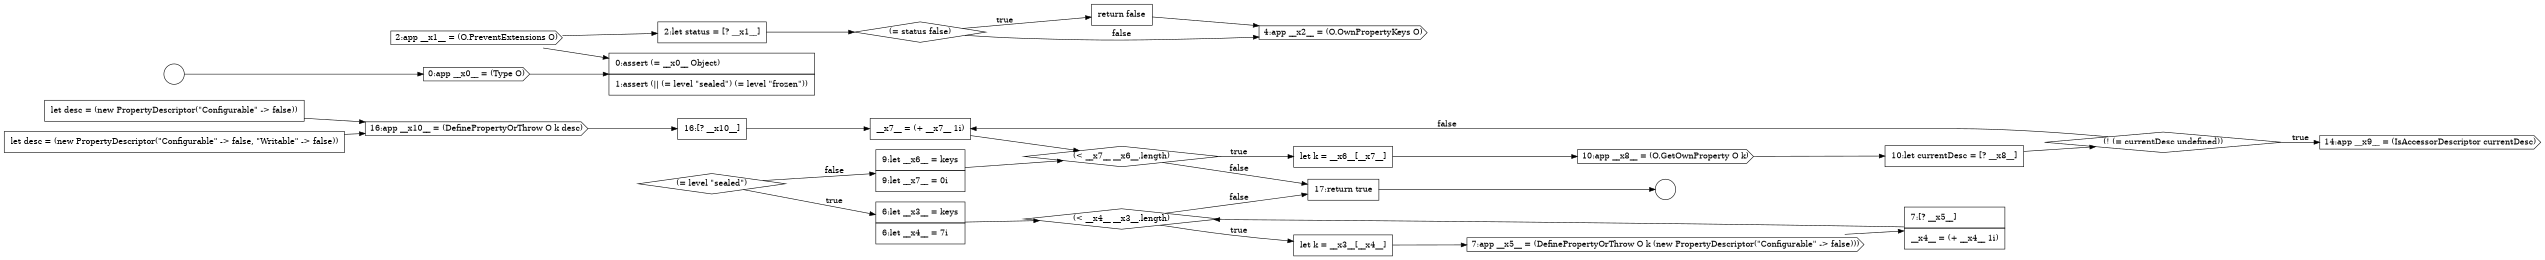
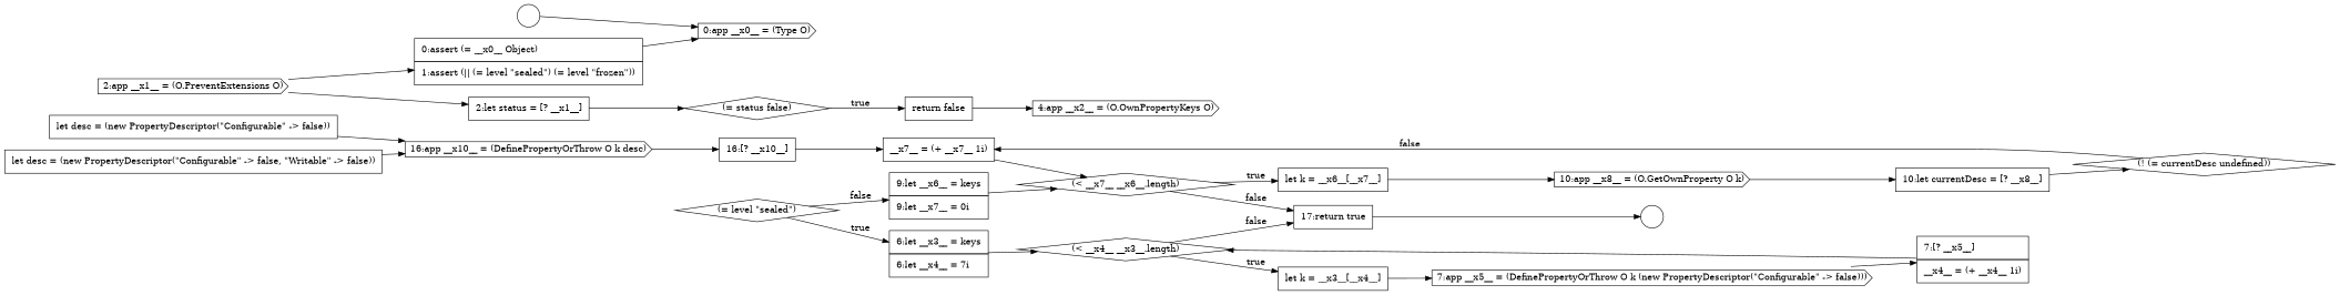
  digraph {
    rankdir=LR
    node [color=black fillcolor=white shape=none style=filled]
    edge [color=black]
    n1 [label=<<font color="black">     <table border="0" cellborder="1" cellspacing="0" cellpadding="10">       <tr><td align="left">__x7__ = (+ __x7__ 1i)</td></tr>     </table>   </font>> margin=0]
    n2 [label=<<font color="black">(&lt; __x7__ __x6__.length)</font>> shape=diamond]
    n3 [label=<<font color="black">     <table border="0" cellborder="1" cellspacing="0" cellpadding="10">       <tr><td align="left">17:return true</td></tr>     </table>   </font>> margin=0]
    n4 [label=<<font color="black">     <table border="0" cellborder="1" cellspacing="0" cellpadding="10">       <tr><td align="left">let k = __x6__[__x7__]</td></tr>     </table>   </font>> margin=0]
    n5 [label=<<font color="black">     <table border="0" cellborder="1" cellspacing="0" cellpadding="10">       <tr><td align="left">10:let currentDesc = [? __x8__]</td></tr>     </table>   </font>> margin=0]
    n6 [label=<<font color="black">(! (= currentDesc undefined))</font>> shape=diamond]
-   n7 [label=<<font color="black">14:app __x9__ = (IsAccessorDescriptor currentDesc)</font>> shape=cds]
    n8 [label=<<font color="black">10:app __x8__ = (O.GetOwnProperty O k)</font>> shape=cds]
    n9 [label=<<font color="black">(= status false)</font>> shape=diamond]
    n10 [label=<<font color="black">     <table border="0" cellborder="1" cellspacing="0" cellpadding="10">       <tr><td align="left">return false</td></tr>     </table>   </font>> margin=0]
    n11 [label=<<font color="black">4:app __x2__ = (O.OwnPropertyKeys O)</font>> shape=cds]
    n12 [label=<<font color="black">     <table border="0" cellborder="1" cellspacing="0" cellpadding="10">       <tr><td align="left">let k = __x3__[__x4__]</td></tr>     </table>   </font>> margin=0]
    n13 [label=<<font color="black">7:app __x5__ = (DefinePropertyOrThrow O k (new PropertyDescriptor(&quot;Configurable&quot; -&gt; false)))</font>> shape=cds]
    n14 [label=<<font color="black">     <table border="0" cellborder="1" cellspacing="0" cellpadding="10">       <tr><td align="left">7:[? __x5__]</td></tr>       <tr><td align="left">__x4__ = (+ __x4__ 1i)</td></tr>     </table>   </font>> margin=0]
    n15 [label=<<font color="black">(= level &quot;sealed&quot;)</font>> shape=diamond]
    n16 [label=<<font color="black">     <table border="0" cellborder="1" cellspacing="0" cellpadding="10">       <tr><td align="left">6:let __x3__ = keys</td></tr>       <tr><td align="left">6:let __x4__ = 7i</td></tr>     </table>   </font>> margin=0]
    n17 [label=<<font color="black">     <table border="0" cellborder="1" cellspacing="0" cellpadding="10">       <tr><td align="left">9:let __x6__ = keys</td></tr>       <tr><td align="left">9:let __x7__ = 0i</td></tr>     </table>   </font>> margin=0]
    n18 [label=<<font color="black">(&lt; __x4__ __x3__.length)</font>> shape=diamond]
    n19 [label=<<font color="black">     <table border="0" cellborder="1" cellspacing="0" cellpadding="10">       <tr><td align="left">let desc = (new PropertyDescriptor(&quot;Configurable&quot; -&gt; false))</td></tr>     </table>   </font>> margin=0]
    n20 [label=<<font color="black">16:app __x10__ = (DefinePropertyOrThrow O k desc)</font>> shape=cds]
    n21 [label=<<font color="black">     <table border="0" cellborder="1" cellspacing="0" cellpadding="10">       <tr><td align="left">let desc = (new PropertyDescriptor(&quot;Configurable&quot; -&gt; false, &quot;Writable&quot; -&gt; false))</td></tr>     </table>   </font>> margin=0]
    n22 [label=<<font color="black">     <table border="0" cellborder="1" cellspacing="0" cellpadding="10">       <tr><td align="left">0:assert (= __x0__ Object)</td></tr>       <tr><td align="left">1:assert (|| (= level &quot;sealed&quot;) (= level &quot;frozen&quot;))</td></tr>     </table>   </font>> margin=0]
    n23 [label=<<font color="black">2:app __x1__ = (O.PreventExtensions O)</font>> shape=cds]
    n24 [label=<<font color="black">     <table border="0" cellborder="1" cellspacing="0" cellpadding="10">       <tr><td align="left">2:let status = [? __x1__]</td></tr>     </table>   </font>> margin=0]
    n25 [label=<<font color="black">0:app __x0__ = (Type O)</font>> shape=cds]
    n26 [label=" " shape=circle]
    n27 [label=<<font color="black">     <table border="0" cellborder="1" cellspacing="0" cellpadding="10">       <tr><td align="left">16:[? __x10__]</td></tr>     </table>   </font>> margin=0]
    n28 [label=" " shape=circle]
    n1 -> n2
    n2 -> n3 [label=<<font color="black">false</font>>]
    n2 -> n4 [label=<<font color="black">true</font>>]
    n3 -> n26
    n4 -> n8
    n5 -> n6
    n6 -> n1 [label=<<font color="black">false</font>>]
-   n6 -> n7 [label=<<font color="black">true</font>>]
    n8 -> n5
    n9 -> n10 [label=<<font color="black">true</font>>]
-   n9 -> n11 [label=<<font color="black">false</font>>]
    n10 -> n11
    n12 -> n13
    n13 -> n14
    n14 -> n18
    n15 -> n16 [label=<<font color="black">true</font>>]
    n15 -> n17 [label=<<font color="black">false</font>>]
    n16 -> n18
    n17 -> n2
    n18 -> n3 [label=<<font color="black">false</font>>]
    n18 -> n12 [label=<<font color="black">true</font>>]
    n19 -> n20
    n20 -> n27
    n21 -> n20
    n23 -> n22
    n23 -> n24
    n24 -> n9
-   n25 -> n22
+   n22 -> n25
    n27 -> n1
    n28 -> n25
  }
